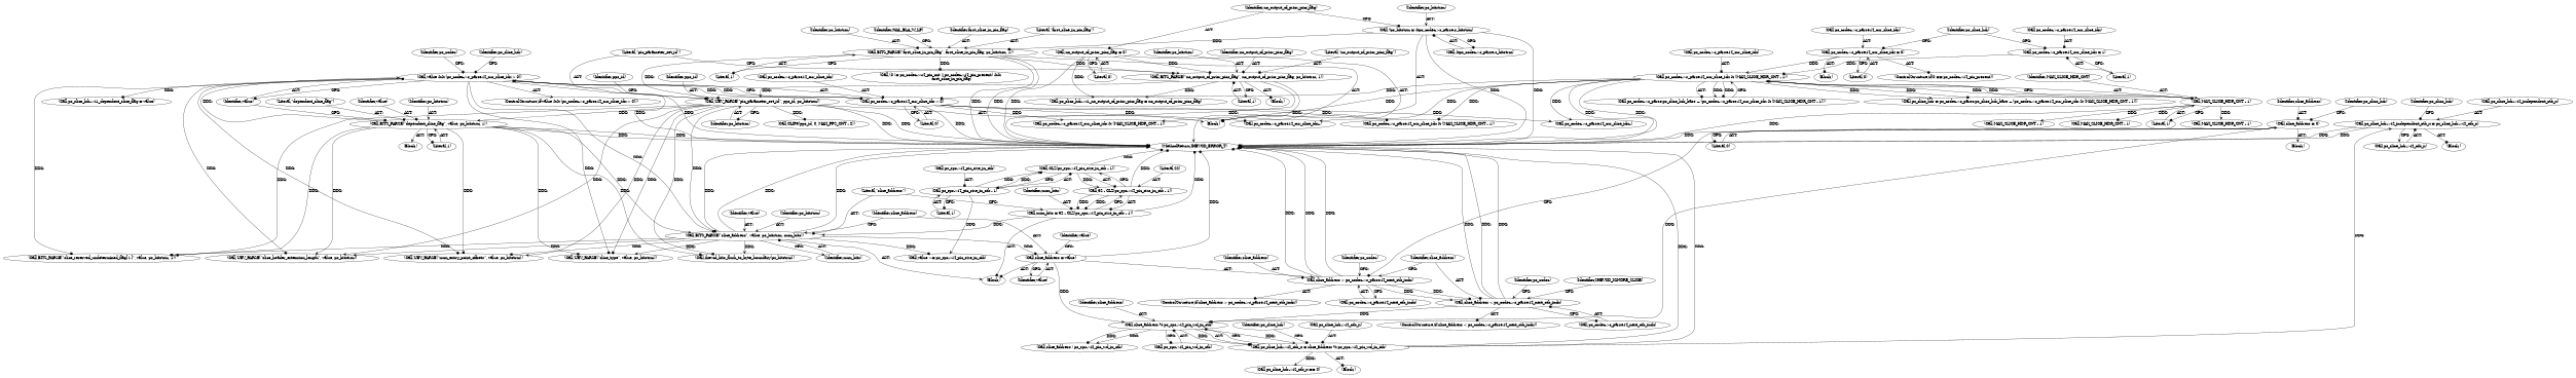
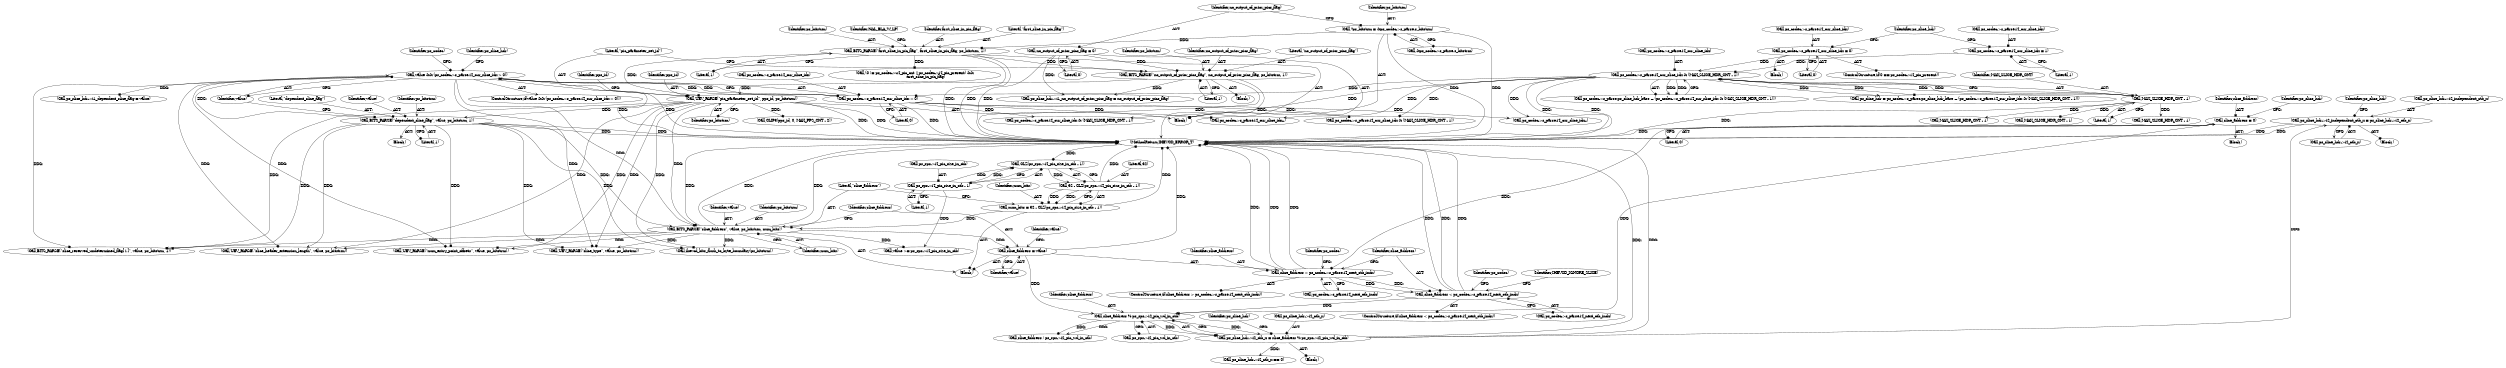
  digraph {
    edge [arrowhead=box]
    n1 [label="(Call,ps_slice_hdr->i2_independent_ctb_x = ps_slice_hdr->i2_ctb_x)"]
    n2 [label="(MethodReturn,IHEVCD_ERROR_T)"]
    n3 [label="(Call,ps_slice_hdr->i2_ctb_x)"]
    n4 [label="(Block,)"]
    n5 [label="(Call,ps_slice_hdr->i2_ctb_x = slice_address % ps_sps->i2_pic_wd_in_ctb)"]
    n6 [label="(Call,slice_address % ps_sps->i2_pic_wd_in_ctb)"]
    n7 [label="(Call,ps_slice_hdr->i2_ctb_x == 0)"]
    n8 [label="(Block,)"]
    n9 [label="(Call,ps_sps->i2_pic_wd_in_ctb)"]
    n10 [label="(Call,slice_address / ps_sps->i2_pic_wd_in_ctb)"]
    n11 [label="(Call,slice_address < ps_codec->s_parse.i4_next_ctb_indx)"]
    n12 [label="(Call,ps_codec->s_parse.i4_next_ctb_indx)"]
    n13 [label="(ControlStructure,if(slice_address < ps_codec->s_parse.i4_next_ctb_indx))"]
    n14 [label="(Call,slice_address > ps_codec->s_parse.i4_next_ctb_indx)"]
    n15 [label="(Call,ps_codec->s_parse.i4_next_ctb_indx)"]
    n16 [label="(ControlStructure,if(slice_address > ps_codec->s_parse.i4_next_ctb_indx))"]
    n17 [label="(Call,slice_address = value)"]
    n18 [label="(Block,)"]
    n19 [label="(Identifier,value)"]
    n20 [label="(Call,BITS_PARSE(\"slice_address\", value, ps_bitstrm, num_bits))"]
    n21 [label="(Identifier,num_bits)"]
    n22 [label="(Call,value >= ps_sps->i4_pic_size_in_ctb)"]
    n23 [label="(Call,UEV_PARSE(\"slice_type\", value, ps_bitstrm))"]
    n24 [label="(Call,ihevcd_bits_flush_to_byte_boundary(ps_bitstrm))"]
    n25 [label="(Call,BITS_PARSE(\"slice_reserved_undetermined_flag[ i ]\", value, ps_bitstrm, 1))"]
    n26 [label="(Call,UEV_PARSE(\"slice_header_extension_length\", value, ps_bitstrm))"]
    n27 [label="(Call,UEV_PARSE(\"num_entry_point_offsets\", value, ps_bitstrm))"]
    n28 [label="(Call,value && (ps_codec->s_parse.i4_cur_slice_idx > 0))"]
    n29 [label="(Call,ps_codec->s_parse.i4_cur_slice_idx > 0)"]
    n30 [label="(ControlStructure,if(value && (ps_codec->s_parse.i4_cur_slice_idx > 0)))"]
    n31 [label="(Call,ps_slice_hdr->i1_dependent_slice_flag = value)"]
    n32 [label="(Identifier,value)"]
    n33 [label="(Call,ps_codec->s_parse.i4_cur_slice_idx & (MAX_SLICE_HDR_CNT - 1))"]
    n34 [label="(Call,ps_codec->s_parse.i4_cur_slice_idx--)"]
    n35 [label="(Literal,0)"]
    n36 [label="(Call,ps_codec->s_parse.i4_cur_slice_idx & (MAX_SLICE_HDR_CNT - 1))"]
    n37 [label="(Call,ps_codec->s_parse.i4_cur_slice_idx--)"]
    n38 [label="(Call,BITS_PARSE(\"dependent_slice_flag\", value, ps_bitstrm, 1))"]
    n39 [label="(Block,)"]
    n40 [label="(Literal,1)"]
    n41 [label="(Call,UEV_PARSE(\"pic_parameter_set_id\", pps_id, ps_bitstrm))"]
    n42 [label="(Identifier,ps_bitstrm)"]
    n43 [label="(Call,CLIP3(pps_id, 0, MAX_PPS_CNT - 2))"]
    n44 [label="(Block,)"]
    n45 [label="(Call,BITS_PARSE(\"no_output_of_prior_pics_flag\", no_output_of_prior_pics_flag, ps_bitstrm, 1))"]
    n46 [label="(Block,)"]
    n47 [label="(Literal,1)"]
    n48 [label="(Call,ps_slice_hdr->i1_no_output_of_prior_pics_flag = no_output_of_prior_pics_flag)"]
    n49 [label="(Call,no_output_of_prior_pics_flag = 0)"]
    n50 [label="(Literal,0)"]
    n51 [label="(Call,BITS_PARSE(\"first_slice_in_pic_flag\", first_slice_in_pic_flag, ps_bitstrm, 1))"]
    n52 [label="(Literal,1)"]
    n53 [label="(Call,(0 != ps_codec->u4_pic_cnt || ps_codec->i4_pic_present) &&\n                    first_slice_in_pic_flag)"]
    n54 [label="(Call,*ps_bitstrm = &ps_codec->s_parse.s_bitstrm)"]
    n55 [label="(Call,&ps_codec->s_parse.s_bitstrm)"]
    n56 [label="(Call,ps_codec->s_parse.i4_cur_slice_idx & (MAX_SLICE_HDR_CNT - 1))"]
    n57 [label="(Call,MAX_SLICE_HDR_CNT - 1)"]
    n58 [label="(Call,ps_codec->s_parse.ps_slice_hdr_base + (ps_codec->s_parse.i4_cur_slice_idx & (MAX_SLICE_HDR_CNT - 1)))"]
    n59 [label="(Call,ps_slice_hdr = ps_codec->s_parse.ps_slice_hdr_base + (ps_codec->s_parse.i4_cur_slice_idx & (MAX_SLICE_HDR_CNT - 1)))"]
    n60 [label="(Literal,1)"]
    n61 [label="(Call,MAX_SLICE_HDR_CNT - 1)"]
    n62 [label="(Call,MAX_SLICE_HDR_CNT - 1)"]
    n63 [label="(Call,MAX_SLICE_HDR_CNT - 1)"]
    n64 [label="(Call,ps_codec->s_parse.i4_cur_slice_idx = 0)"]
    n65 [label="(Literal,0)"]
    n66 [label="(Block,)"]
    n67 [label="(ControlStructure,if(0 == ps_codec->i4_pic_present))"]
    n68 [label="(Call,ps_codec->s_parse.i4_cur_slice_idx = 1)"]
    n69 [label="(Literal,1)"]
    n70 [label="(Call,num_bits = 32 - CLZ(ps_sps->i4_pic_size_in_ctb - 1))"]
    n71 [label="(Call,32 - CLZ(ps_sps->i4_pic_size_in_ctb - 1))"]
    n72 [label="(Call,CLZ(ps_sps->i4_pic_size_in_ctb - 1))"]
    n73 [label="(Call,ps_sps->i4_pic_size_in_ctb - 1)"]
    n74 [label="(Literal,1)"]
    n75 [label="(Call,slice_address = 0)"]
    n76 [label="(Block,)"]
    n77 [label="(Literal,0)"]
    n78 [label="(Identifier,no_output_of_prior_pics_flag)"]
    n79 [label="(Identifier,ps_bitstrm)"]
    n80 [label="(Call,ps_codec->s_parse.i4_cur_slice_idx)"]
    n81 [label="(Literal,\"pic_parameter_set_id\")"]
    n82 [label="(Call,ps_codec->s_parse.i4_cur_slice_idx)"]
    n83 [label="(Identifier,ps_bitstrm)"]
    n84 [label="(Identifier,value)"]
    n85 [label="(Identifier,ps_slice_hdr)"]
    n86 [label="(Identifier,pps_id)"]
    n87 [label="(Identifier,NAL_BLA_W_LP)"]
    n88 [label="(Identifier,ps_slice_hdr)"]
    n89 [label="(Literal,\"slice_address\")"]
-   n90 [label="(Literal,22)"]
+   n90 [label="(Literal,32)"]
    n91 [label="(Identifier,ps_codec)"]
    n92 [label="(Call,ps_codec->s_parse.i4_cur_slice_idx)"]
    n93 [label="(Identifier,ps_bitstrm)"]
    n94 [label="(Literal,\"dependent_slice_flag\")"]
    n95 [label="(Identifier,slice_address)"]
    n96 [label="(Identifier,ps_codec)"]
    n97 [label="(Identifier,MAX_SLICE_HDR_CNT)"]
    n98 [label="(Identifier,first_slice_in_pic_flag)"]
    n99 [label="(Identifier,slice_address)"]
    n100 [label="(Identifier,value)"]
    n101 [label="(Call,ps_codec->s_parse.i4_cur_slice_idx)"]
    n102 [label="(Identifier,ps_bitstrm)"]
    n103 [label="(Identifier,ps_slice_hdr)"]
    n104 [label="(Identifier,slice_address)"]
    n105 [label="(Call,ps_sps->i4_pic_size_in_ctb)"]
    n106 [label="(Identifier,ps_codec)"]
    n107 [label="(Identifier,no_output_of_prior_pics_flag)"]
    n108 [label="(Identifier,value)"]
    n109 [label="(Literal,\"no_output_of_prior_pics_flag\")"]
    n110 [label="(Identifier,ps_bitstrm)"]
    n111 [label="(Identifier,pps_id)"]
    n112 [label="(Call,ps_slice_hdr->i2_independent_ctb_x)"]
    n113 [label="(Identifier,ps_slice_hdr)"]
    n114 [label="(Identifier,num_bits)"]
    n115 [label="(Identifier,ps_slice_hdr)"]
    n116 [label="(Identifier,IHEVCD_IGNORE_SLICE)"]
    n117 [label="(Literal,\"first_slice_in_pic_flag\")"]
    n118 [label="(Identifier,slice_address)"]
    n119 [label="(Identifier,slice_address)"]
    n120 [label="(Call,ps_slice_hdr->i2_ctb_x)"]
    n1 -> n2 [arrowhead=vee label="DDG: "]
    n1 -> n2 [arrowhead=vee label="DDG: "]
    n1 -> n3 [arrowhead=vee label="CFG: "]
    n1 -> n4 [label="AST: "]
    n3 -> n1 [label="AST: "]
    n5 -> n1 [arrowhead=vee label="DDG: "]
    n5 -> n2 [label="DDG: "]
    n5 -> n2 [label="DDG: "]
    n5 -> n6 [label="CFG: "]
    n5 -> n7 [arrowhead=vee label="DDG: "]
    n5 -> n8 [label="AST: "]
    n6 -> n5 [label="AST: "]
    n6 -> n5 [arrowhead=vee label="DDG: "]
    n6 -> n5 [label="DDG: "]
    n6 -> n9 [label="CFG: "]
    n6 -> n10 [arrowhead=vee label="DDG: "]
    n6 -> n10 [label="DDG: "]
    n9 -> n6 [label="AST: "]
    n11 -> n2 [label="DDG: "]
    n11 -> n2 [arrowhead=vee label="DDG: "]
    n11 -> n2 [label="DDG: "]
    n11 -> n6 [label="DDG: "]
    n11 -> n12 [label="CFG: "]
    n11 -> n13 [label="AST: "]
    n12 -> n11 [label="AST: "]
    n14 -> n2 [label="DDG: "]
    n14 -> n2 [label="DDG: "]
    n14 -> n2 [arrowhead=vee label="DDG: "]
    n14 -> n11 [label="DDG: "]
    n14 -> n11 [arrowhead=vee label="DDG: "]
    n14 -> n15 [arrowhead=vee label="CFG: "]
    n14 -> n16 [label="AST: "]
    n15 -> n14 [arrowhead=vee label="AST: "]
    n17 -> n2 [label="DDG: "]
    n17 -> n6 [arrowhead=vee label="DDG: "]
    n17 -> n14 [arrowhead=vee label="AST: "]
    n17 -> n18 [label="AST: "]
    n17 -> n19 [arrowhead=vee label="CFG: "]
    n19 -> n17 [arrowhead=vee label="AST: "]
    n20 -> n2 [arrowhead=vee label="DDG: "]
    n20 -> n2 [arrowhead=vee label="DDG: "]
    n20 -> n2 [arrowhead=vee label="DDG: "]
    n20 -> n17 [label="DDG: "]
    n20 -> n18 [arrowhead=vee label="AST: "]
    n20 -> n21 [arrowhead=vee label="CFG: "]
    n20 -> n22 [label="DDG: "]
    n20 -> n23 [arrowhead=vee label="DDG: "]
    n20 -> n24 [arrowhead=vee label="DDG: "]
    n20 -> n25 [label="DDG: "]
    n20 -> n26 [arrowhead=vee label="DDG: "]
    n20 -> n27 [label="DDG: "]
    n21 -> n20 [label="AST: "]
    n28 -> n2 [label="DDG: "]
    n28 -> n2 [arrowhead=vee label="DDG: "]
    n28 -> n20 [label="DDG: "]
    n28 -> n23 [label="DDG: "]
    n28 -> n25 [label="DDG: "]
    n28 -> n26 [label="DDG: "]
    n28 -> n27 [label="DDG: "]
    n28 -> n29 [label="CFG: "]
    n28 -> n30 [arrowhead=vee label="AST: "]
    n28 -> n31 [label="DDG: "]
    n28 -> n32 [label="CFG: "]
    n29 -> n2 [arrowhead=vee label="DDG: "]
    n29 -> n28 [label="AST: "]
    n29 -> n28 [arrowhead=vee label="DDG: "]
    n29 -> n28 [arrowhead=vee label="DDG: "]
    n29 -> n33 [label="DDG: "]
    n29 -> n34 [label="DDG: "]
    n29 -> n35 [arrowhead=vee label="CFG: "]
    n29 -> n36 [arrowhead=vee label="DDG: "]
    n29 -> n37 [arrowhead=vee label="DDG: "]
    n32 -> n28 [label="AST: "]
    n32 -> n38 [label="CFG: "]
    n35 -> n29 [arrowhead=vee label="AST: "]
    n38 -> n2 [arrowhead=vee label="DDG: "]
    n38 -> n2 [label="DDG: "]
    n38 -> n20 [arrowhead=vee label="DDG: "]
    n38 -> n23 [label="DDG: "]
    n38 -> n24 [label="DDG: "]
    n38 -> n25 [arrowhead=vee label="DDG: "]
    n38 -> n26 [arrowhead=vee label="DDG: "]
    n38 -> n27 [label="DDG: "]
    n38 -> n28 [arrowhead=vee label="DDG: "]
    n38 -> n39 [arrowhead=vee label="AST: "]
    n38 -> n40 [label="CFG: "]
    n40 -> n38 [arrowhead=vee label="AST: "]
    n41 -> n2 [label="DDG: "]
    n41 -> n2 [arrowhead=vee label="DDG: "]
    n41 -> n20 [label="DDG: "]
    n41 -> n23 [label="DDG: "]
    n41 -> n24 [label="DDG: "]
    n41 -> n25 [label="DDG: "]
    n41 -> n26 [arrowhead=vee label="DDG: "]
    n41 -> n27 [arrowhead=vee label="DDG: "]
    n41 -> n38 [arrowhead=vee label="DDG: "]
    n41 -> n42 [label="CFG: "]
    n41 -> n43 [label="DDG: "]
    n41 -> n44 [arrowhead=vee label="AST: "]
    n42 -> n41 [arrowhead=vee label="AST: "]
    n45 -> n2 [label="DDG: "]
    n45 -> n2 [arrowhead=vee label="DDG: "]
    n45 -> n41 [arrowhead=vee label="DDG: "]
    n45 -> n46 [label="AST: "]
    n45 -> n47 [arrowhead=vee label="CFG: "]
    n45 -> n48 [arrowhead=vee label="DDG: "]
    n47 -> n45 [label="AST: "]
    n49 -> n2 [label="DDG: "]
    n49 -> n44 [label="AST: "]
    n49 -> n45 [label="DDG: "]
    n49 -> n48 [arrowhead=vee label="DDG: "]
    n49 -> n50 [arrowhead=vee label="CFG: "]
    n50 -> n49 [arrowhead=vee label="AST: "]
    n51 -> n2 [arrowhead=vee label="DDG: "]
    n51 -> n2 [arrowhead=vee label="DDG: "]
    n51 -> n41 [label="DDG: "]
    n51 -> n44 [label="AST: "]
    n51 -> n45 [label="DDG: "]
    n51 -> n52 [label="CFG: "]
    n51 -> n53 [label="DDG: "]
    n52 -> n51 [arrowhead=vee label="AST: "]
    n54 -> n2 [arrowhead=vee label="DDG: "]
    n54 -> n2 [label="DDG: "]
    n54 -> n44 [label="AST: "]
    n54 -> n51 [label="DDG: "]
    n54 -> n55 [label="CFG: "]
    n55 -> n54 [label="AST: "]
    n56 -> n2 [arrowhead=vee label="DDG: "]
    n56 -> n2 [label="DDG: "]
    n56 -> n29 [label="DDG: "]
    n56 -> n33 [label="DDG: "]
    n56 -> n34 [arrowhead=vee label="DDG: "]
    n56 -> n36 [arrowhead=vee label="DDG: "]
    n56 -> n37 [arrowhead=vee label="DDG: "]
    n56 -> n57 [label="CFG: "]
    n56 -> n58 [label="AST: "]
    n56 -> n58 [arrowhead=vee label="DDG: "]
    n56 -> n58 [label="DDG: "]
    n56 -> n59 [label="DDG: "]
    n56 -> n59 [arrowhead=vee label="DDG: "]
    n57 -> n2 [label="DDG: "]
    n57 -> n56 [arrowhead=vee label="AST: "]
    n57 -> n56 [arrowhead=vee label="DDG: "]
    n57 -> n56 [arrowhead=vee label="DDG: "]
    n57 -> n60 [label="CFG: "]
    n57 -> n61 [arrowhead=vee label="DDG: "]
    n57 -> n62 [label="DDG: "]
    n57 -> n63 [arrowhead=vee label="DDG: "]
    n58 -> n56 [arrowhead=vee label="CFG: "]
    n60 -> n57 [arrowhead=vee label="AST: "]
    n64 -> n56 [arrowhead=vee label="DDG: "]
    n64 -> n65 [arrowhead=vee label="CFG: "]
    n64 -> n66 [label="AST: "]
    n64 -> n67 [label="AST: "]
    n65 -> n64 [arrowhead=vee label="AST: "]
    n68 -> n56 [label="DDG: "]
    n68 -> n69 [arrowhead=vee label="CFG: "]
    n69 -> n68 [label="AST: "]
    n70 -> n2 [label="DDG: "]
    n70 -> n18 [label="AST: "]
    n70 -> n20 [arrowhead=vee label="DDG: "]
    n70 -> n71 [arrowhead=vee label="CFG: "]
    n71 -> n2 [label="DDG: "]
    n71 -> n70 [label="AST: "]
    n71 -> n70 [label="DDG: "]
    n71 -> n70 [label="DDG: "]
    n71 -> n72 [arrowhead=vee label="CFG: "]
-   n72 -> n2 [label="DDG: "]
+   n2 -> n72 [label="DDG: "]
    n72 -> n71 [label="AST: "]
    n72 -> n71 [arrowhead=vee label="DDG: "]
    n72 -> n73 [label="CFG: "]
    n73 -> n22 [arrowhead=vee label="DDG: "]
    n73 -> n72 [label="AST: "]
    n73 -> n72 [arrowhead=vee label="DDG: "]
    n73 -> n72 [label="DDG: "]
    n73 -> n74 [label="CFG: "]
    n74 -> n73 [arrowhead=vee label="AST: "]
    n75 -> n2 [label="DDG: "]
    n75 -> n6 [arrowhead=vee label="DDG: "]
-   n75 -> n14 [label="CFG: "]
+   n75 -> n14 [label="DDG: "]
    n75 -> n76 [arrowhead=vee label="AST: "]
    n75 -> n77 [label="CFG: "]
    n77 -> n75 [arrowhead=vee label="AST: "]
    n78 -> n49 [label="AST: "]
    n78 -> n54 [label="CFG: "]
    n79 -> n51 [label="AST: "]
    n80 -> n56 [label="AST: "]
    n81 -> n41 [label="AST: "]
    n81 -> n45 [arrowhead=vee label="CFG: "]
    n82 -> n29 [label="AST: "]
    n83 -> n20 [arrowhead=vee label="AST: "]
    n84 -> n17 [arrowhead=vee label="CFG: "]
    n85 -> n5 [label="CFG: "]
    n86 -> n41 [label="CFG: "]
    n87 -> n51 [arrowhead=vee label="CFG: "]
    n88 -> n75 [label="CFG: "]
    n89 -> n20 [label="AST: "]
    n89 -> n70 [arrowhead=vee label="CFG: "]
    n90 -> n71 [arrowhead=vee label="AST: "]
    n91 -> n14 [arrowhead=vee label="CFG: "]
    n92 -> n64 [arrowhead=vee label="AST: "]
    n93 -> n38 [arrowhead=vee label="AST: "]
    n94 -> n38 [label="AST: "]
    n95 -> n14 [label="AST: "]
    n96 -> n11 [arrowhead=vee label="CFG: "]
    n97 -> n57 [arrowhead=vee label="AST: "]
    n98 -> n51 [arrowhead=vee label="AST: "]
    n99 -> n6 [arrowhead=vee label="AST: "]
    n100 -> n38 [label="AST: "]
    n101 -> n68 [label="AST: "]
    n102 -> n54 [arrowhead=vee label="AST: "]
    n103 -> n64 [label="CFG: "]
    n103 -> n68 [label="CFG: "]
    n104 -> n11 [label="AST: "]
    n104 -> n14 [arrowhead=vee label="CFG: "]
    n105 -> n73 [label="AST: "]
    n106 -> n28 [label="CFG: "]
    n107 -> n45 [label="AST: "]
    n108 -> n20 [arrowhead=vee label="AST: "]
    n109 -> n45 [label="AST: "]
    n110 -> n45 [arrowhead=vee label="AST: "]
    n111 -> n41 [arrowhead=vee label="AST: "]
    n112 -> n1 [arrowhead=vee label="AST: "]
    n113 -> n28 [label="CFG: "]
    n114 -> n70 [label="AST: "]
    n115 -> n1 [label="CFG: "]
    n116 -> n11 [arrowhead=vee label="CFG: "]
    n117 -> n51 [arrowhead=vee label="AST: "]
    n118 -> n17 [arrowhead=vee label="AST: "]
    n118 -> n20 [arrowhead=vee label="CFG: "]
    n119 -> n75 [label="AST: "]
    n120 -> n5 [label="AST: "]
  }
